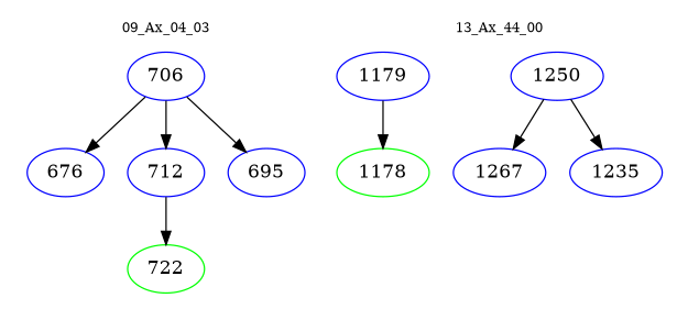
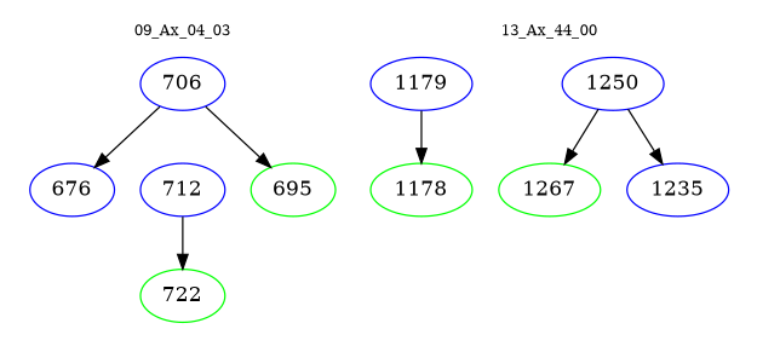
  digraph {
    node [color=blue]
    edge [color=black]
    n1 [label=706]
    n2 [label=676]
    n3 [label=712]
-   n4 [label=695]
+   n4 [color=green label=695]
    n5 [color=green label=722]
    n6 [label=1250]
    n7 [label=1179]
-   n8 [label=1267]
+   n8 [color=green label=1267]
    n9 [label=1235]
    n10 [color=green label=1178]
    subgraph cluster_1 {
      color=white
      fontsize=10
      label="09_Ax_04_03"
      n1
      n2
      n3
      n4
      n5
    }
    subgraph cluster_2 {
      color=white
      fontsize=10
      label="13_Ax_44_00"
      n6
      n7
      n8
      n9
      n10
    }
    n1 -> n2
-   n1 -> n3
    n1 -> n4
    n3 -> n5
    n6 -> n8
    n6 -> n9
    n7 -> n10
  }
